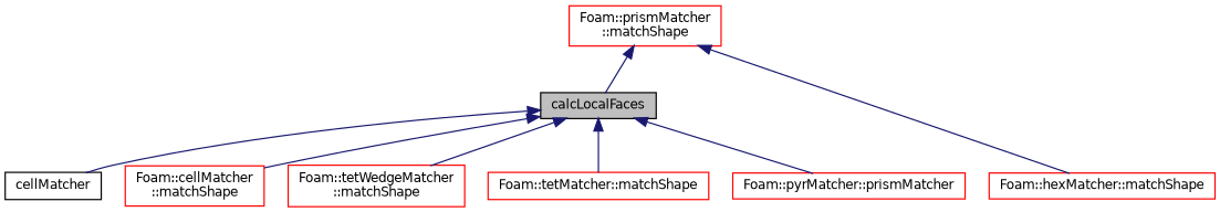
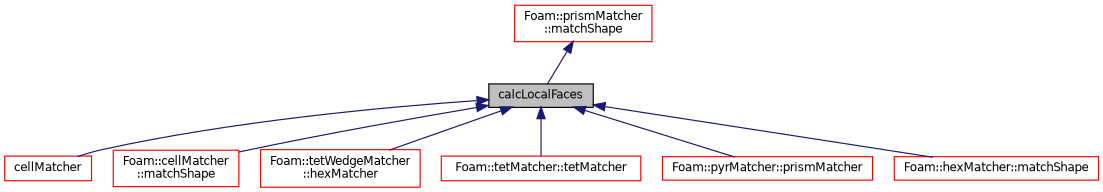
  digraph {
    rankdir=TB
    node [color=red fontname=Helvetica fontsize=10 shape=record]
    edge [color=midnightblue dir=back fontname=Helvetica fontsize=10 labelfontname=Helvetica labelfontsize=10 style=solid]
    n1 [color=black fillcolor=grey75 fontcolor=black height=0.2 label=calcLocalFaces style=filled width=0.4]
-   n2 [color=black height=0.2 label=cellMatcher width=0.4]
+   n2 [height=0.2 label=cellMatcher width=0.4]
    n3 [height=0.2 label="Foam::cellMatcher\l::matchShape" width=0.4]
-   n4 [height=0.2 label="Foam::tetWedgeMatcher\l::matchShape" width=0.4]
-   n5 [height=0.2 label="Foam::tetMatcher::matchShape" width=0.4]
+   n4 [height=0.2 label="Foam::tetWedgeMatcher\l::hexMatcher" width=0.4]
+   n5 [height=0.2 label="Foam::tetMatcher::tetMatcher" width=0.4]
    n6 [height=0.2 label="Foam::pyrMatcher::prismMatcher" width=0.4]
    n7 [height=0.2 label="Foam::hexMatcher::matchShape" width=0.4]
    n8 [height=0.2 label="Foam::prismMatcher\l::matchShape" width=0.4]
    n1 -> n2
    n1 -> n3
    n1 -> n4
    n1 -> n5
    n1 -> n6
-   n8 -> n7
+   n1 -> n7
    n8 -> n1
  }
